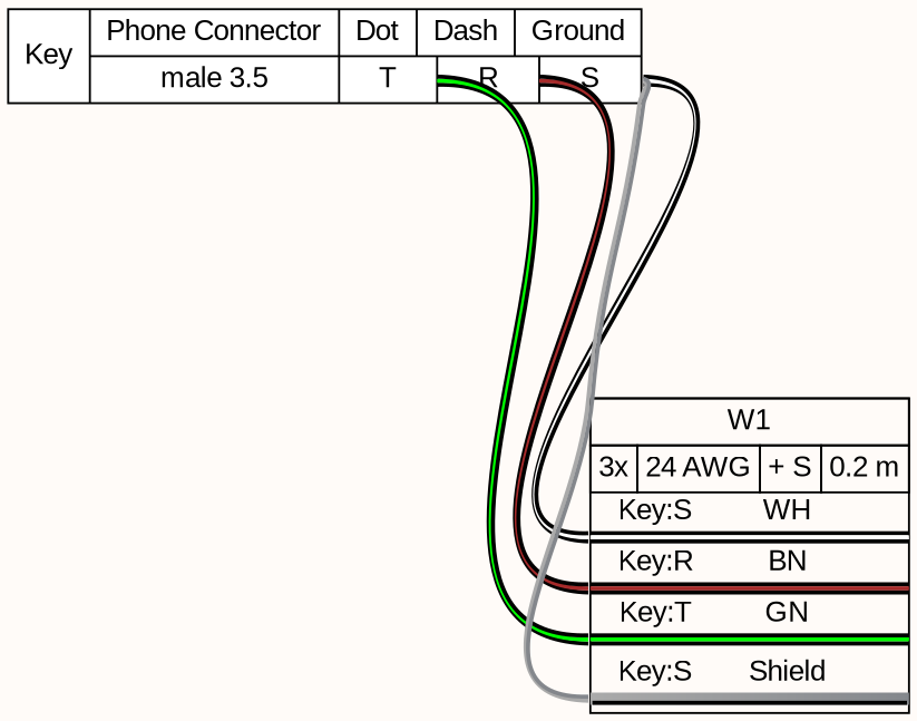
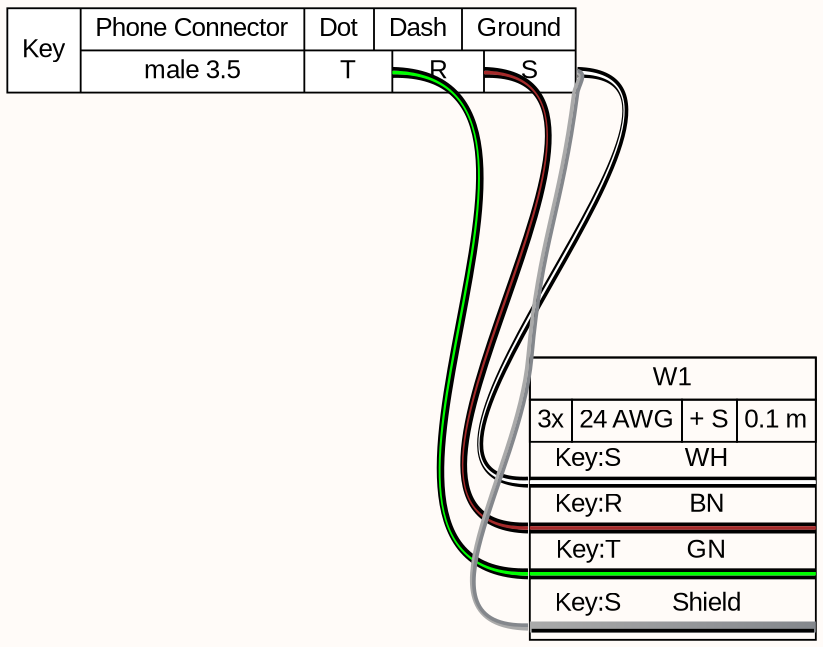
  graph {
    bgcolor="#fffbf8"
    fontname="Liberation Sans"
    nodesep=0.33
    rankdir=TB
    ranksep=2
    node [fillcolor=white fontname="Liberation Sans"]
    edge [fontname="Liberation Sans" style=bold tailport="pSr:e"]
    n1 [label="Key|{Phone Connector|male 3.5}|{{Dot|Dash|Ground}|{<pTr>T|<pRr>R|<pSr>S}}" shape=record style=filled]
-   n2 [label=<<table border="0" cellspacing="0" cellpadding="0"><tr><td><table border="0" cellspacing="0" cellpadding="3" cellborder="1"><tr><td colspan="4">W1</td></tr><tr><td>3x</td><td>24 AWG</td><td>+ S</td><td>0.2 m</td></tr></table></td></tr><tr><td></td></tr><tr><td><table border="0" cellspacing="0" cellborder="0"><tr><td>Key:S</td><td>WH</td><td><!-- 1_out --></td></tr><tr><td colspan="3" border="0" cellspacing="0" cellpadding="0" port="w1" height="6"><table cellspacing="0" cellborder="0" border = "0"><tr><td colspan="3" cellpadding="0" height="2" bgcolor="#000000" border="0"></td></tr><tr><td colspan="3" cellpadding="0" height="2" bgcolor="#ffffff" border="0"></td></tr><tr><td colspan="3" cellpadding="0" height="2" bgcolor="#000000" border="0"></td></tr></table></td></tr><tr><td>Key:R</td><td>BN</td><td><!-- 2_out --></td></tr><tr><td colspan="3" border="0" cellspacing="0" cellpadding="0" port="w2" height="6"><table cellspacing="0" cellborder="0" border = "0"><tr><td colspan="3" cellpadding="0" height="2" bgcolor="#000000" border="0"></td></tr><tr><td colspan="3" cellpadding="0" height="2" bgcolor="#a52a2a" border="0"></td></tr><tr><td colspan="3" cellpadding="0" height="2" bgcolor="#000000" border="0"></td></tr></table></td></tr><tr><td>Key:T</td><td>GN</td><td><!-- 3_out --></td></tr><tr><td colspan="3" border="0" cellspacing="0" cellpadding="0" port="w3" height="6"><table cellspacing="0" cellborder="0" border = "0"><tr><td colspan="3" cellpadding="0" height="2" bgcolor="#000000" border="0"></td></tr><tr><td colspan="3" cellpadding="0" height="2" bgcolor="#00ff00" border="0"></td></tr><tr><td colspan="3" cellpadding="0" height="2" bgcolor="#000000" border="0"></td></tr></table></td></tr><tr><td></td></tr><tr><td>Key:S</td><td>Shield</td><td><!-- s_out --></td></tr><tr><td colspan="3" cellpadding="0" bgcolor="#aaaaaa:#84878c" height="6" border="2" sides="b" port="ws"></td></tr><tr><td></td></tr></table></td></tr></table>> margin=0 shape=box]
+   n2 [label=<<table border="0" cellspacing="0" cellpadding="0"><tr><td><table border="0" cellspacing="0" cellpadding="3" cellborder="1"><tr><td colspan="4">W1</td></tr><tr><td>3x</td><td>24 AWG</td><td>+ S</td><td>0.1 m</td></tr></table></td></tr><tr><td></td></tr><tr><td><table border="0" cellspacing="0" cellborder="0"><tr><td>Key:S</td><td>WH</td><td><!-- 1_out --></td></tr><tr><td colspan="3" border="0" cellspacing="0" cellpadding="0" port="w1" height="6"><table cellspacing="0" cellborder="0" border = "0"><tr><td colspan="3" cellpadding="0" height="2" bgcolor="#000000" border="0"></td></tr><tr><td colspan="3" cellpadding="0" height="2" bgcolor="#ffffff" border="0"></td></tr><tr><td colspan="3" cellpadding="0" height="2" bgcolor="#000000" border="0"></td></tr></table></td></tr><tr><td>Key:R</td><td>BN</td><td><!-- 2_out --></td></tr><tr><td colspan="3" border="0" cellspacing="0" cellpadding="0" port="w2" height="6"><table cellspacing="0" cellborder="0" border = "0"><tr><td colspan="3" cellpadding="0" height="2" bgcolor="#000000" border="0"></td></tr><tr><td colspan="3" cellpadding="0" height="2" bgcolor="#a52a2a" border="0"></td></tr><tr><td colspan="3" cellpadding="0" height="2" bgcolor="#000000" border="0"></td></tr></table></td></tr><tr><td>Key:T</td><td>GN</td><td><!-- 3_out --></td></tr><tr><td colspan="3" border="0" cellspacing="0" cellpadding="0" port="w3" height="6"><table cellspacing="0" cellborder="0" border = "0"><tr><td colspan="3" cellpadding="0" height="2" bgcolor="#000000" border="0"></td></tr><tr><td colspan="3" cellpadding="0" height="2" bgcolor="#00ff00" border="0"></td></tr><tr><td colspan="3" cellpadding="0" height="2" bgcolor="#000000" border="0"></td></tr></table></td></tr><tr><td></td></tr><tr><td>Key:S</td><td>Shield</td><td><!-- s_out --></td></tr><tr><td colspan="3" cellpadding="0" bgcolor="#aaaaaa:#84878c" height="6" border="2" sides="b" port="ws"></td></tr><tr><td></td></tr></table></td></tr></table>> margin=0 shape=box]
    n1 -- n2 [color="#000000:#ffffff:#000000" headport="w1:w"]
    n1 -- n2 [color="#000000:#a52a2a:#000000" headport="w2:w" tailport="pRr:e"]
    n1 -- n2 [color="#000000:#00ff00:#000000" headport="w3:w" tailport="pTr:e"]
    n1 -- n2 [color="#aaaaaa:#84878c" headport="ws:w"]
  }
